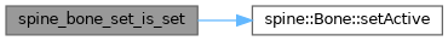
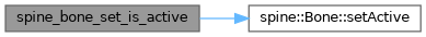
  digraph {
    rankdir=LR
    node [fontname=Helvetica fontsize=10 shape=box style=filled]
-   n1 [color=gray40 fillcolor=grey60 fontcolor=black height=0.2 label=spine_bone_set_is_set width=0.4]
+   n1 [color=gray40 fillcolor=grey60 fontcolor=black height=0.2 label=spine_bone_set_is_active width=0.4]
    n2 [color=grey40 fillcolor=white height=0.2 label="spine::Bone::setActive" width=0.4]
    n1 -> n2 [color=steelblue1 fontname=Helvetica fontsize=10 labelfontname=Helvetica labelfontsize=10 style=solid]
  }
